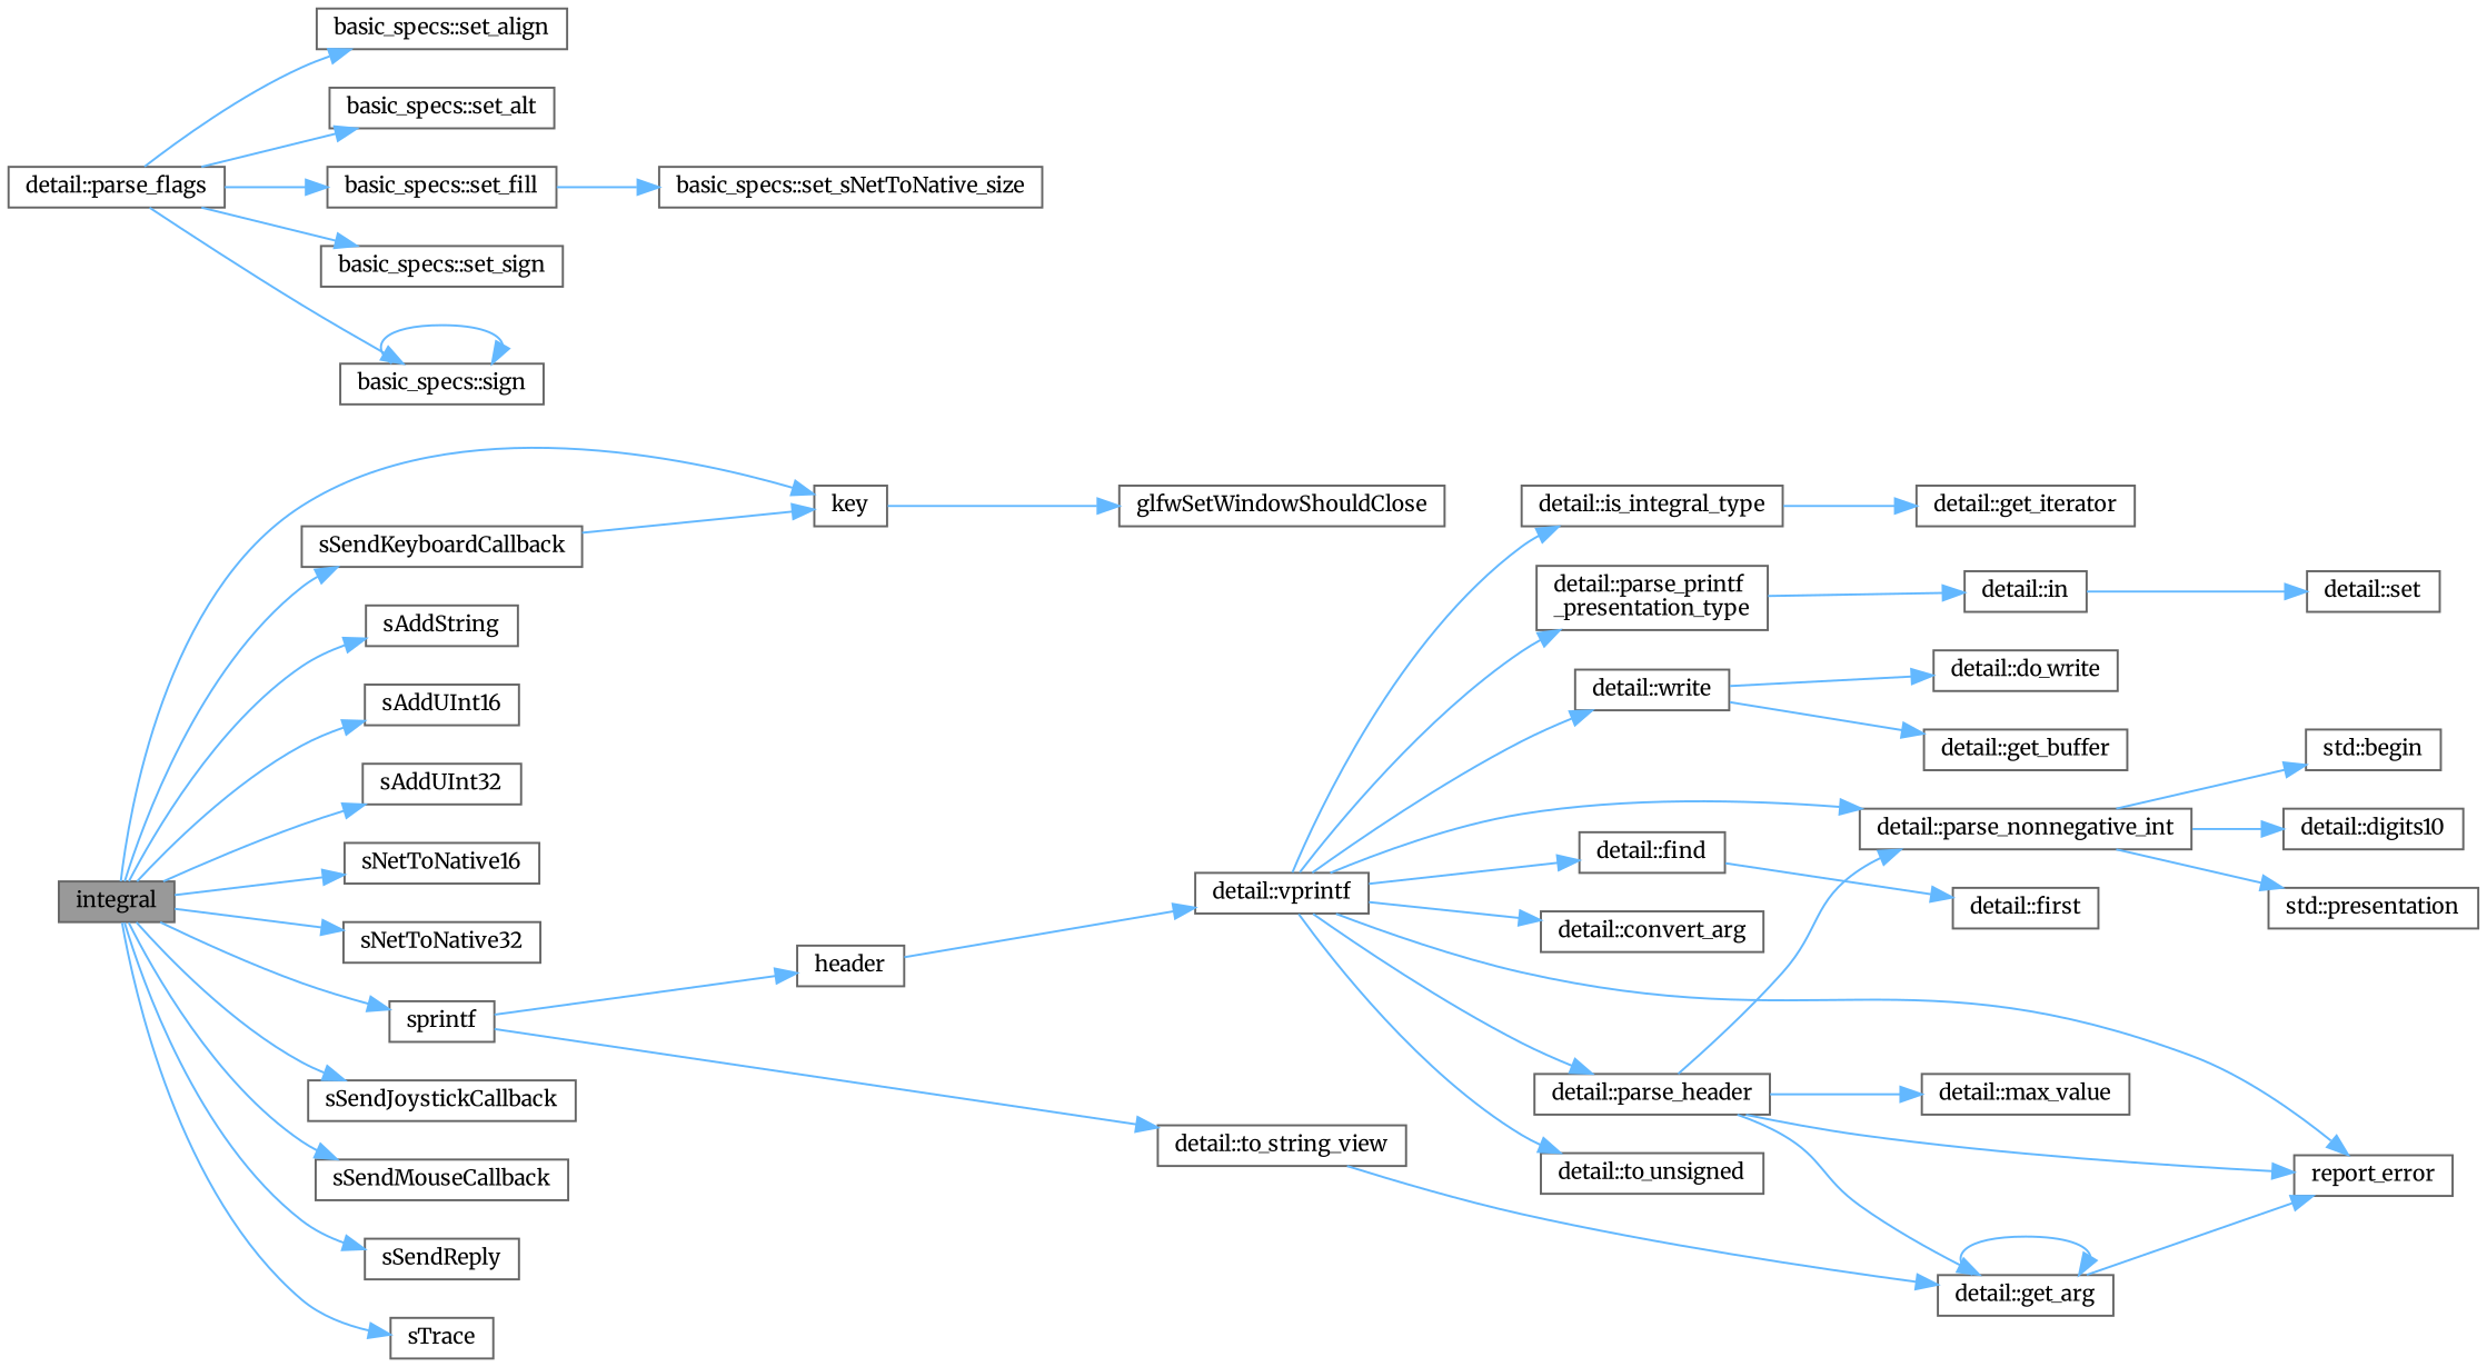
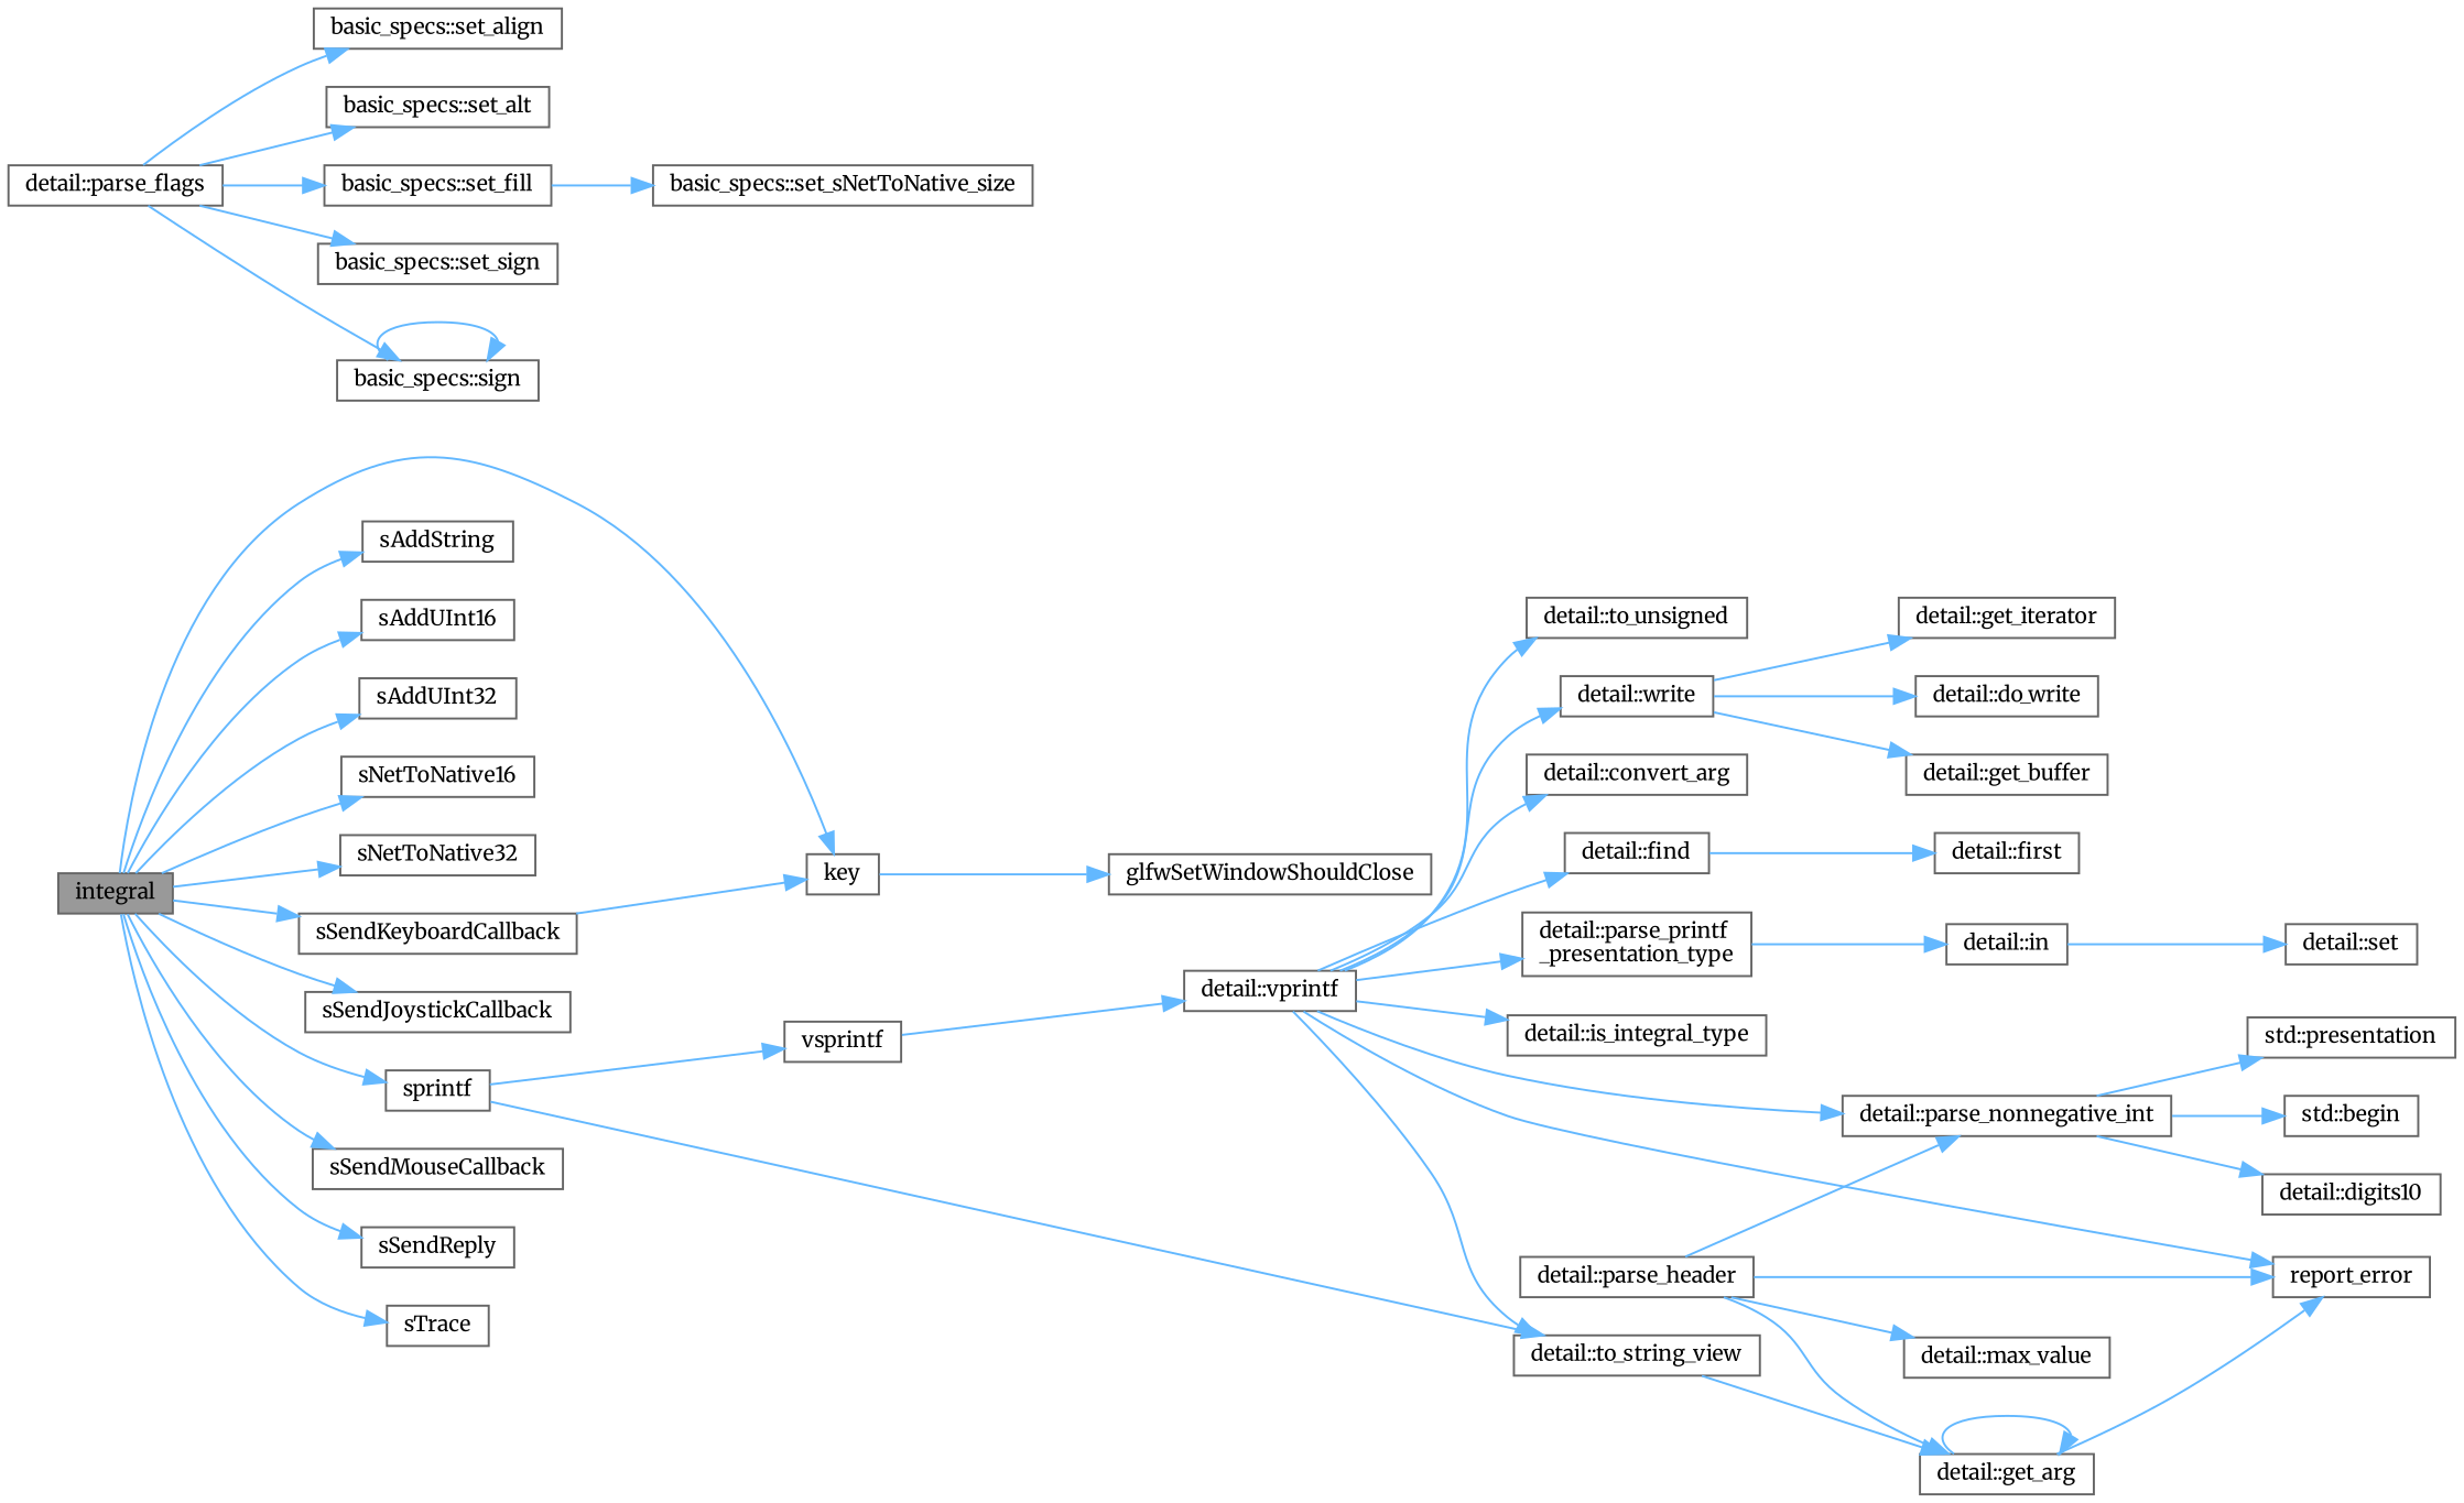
  digraph {
    fontname=Merriweather
    rankdir=LR
    node [color=grey40 fillcolor=white fontname=Merriweather fontsize=10 shape=box style=filled]
    edge [color=steelblue1 fontname=Merriweather fontsize=10 labelfontname=Helvetica labelfontsize=10 style=solid]
    n1 [color=gray40 fillcolor=grey60 fontcolor=black height=0.2 label=integral width=0.4]
    n2 [height=0.2 label=key width=0.4]
    n3 [height=0.2 label=sAddString width=0.4]
    n4 [height=0.2 label=sAddUInt16 width=0.4]
    n5 [height=0.2 label=sAddUInt32 width=0.4]
    n6 [height=0.2 label=sNetToNative16 width=0.4]
    n7 [height=0.2 label=sNetToNative32 width=0.4]
    n8 [height=0.2 label=sprintf width=0.4]
    n9 [height=0.2 label=sSendJoystickCallback width=0.4]
    n10 [height=0.2 label=sSendKeyboardCallback width=0.4]
    n11 [height=0.2 label=sSendMouseCallback width=0.4]
    n12 [height=0.2 label=sSendReply width=0.4]
    n13 [height=0.2 label=sTrace width=0.4]
    n14 [height=0.2 label=glfwSetWindowShouldClose width=0.4]
    n15 [height=0.2 label="detail::to_string_view" width=0.4]
-   n16 [height=0.2 label=header width=0.4]
+   n16 [height=0.2 label=vsprintf width=0.4]
    n17 [height=0.2 label="detail::get_arg" width=0.4]
    n18 [height=0.2 label="detail::vprintf" width=0.4]
    n19 [height=0.2 label="detail::convert_arg" width=0.4]
    n20 [height=0.2 label="detail::find" width=0.4]
    n21 [height=0.2 label=report_error width=0.4]
    n22 [height=0.2 label="detail::is_integral_type" width=0.4]
    n23 [height=0.2 label="detail::parse_header" width=0.4]
    n24 [height=0.2 label="detail::parse_nonnegative_int" width=0.4]
    n25 [height=0.2 label="detail::parse_printf\l_presentation_type" width=0.4]
    n26 [height=0.2 label="detail::to_unsigned" width=0.4]
    n27 [height=0.2 label="detail::write" width=0.4]
    n28 [height=0.2 label="detail::first" width=0.4]
    n29 [height=0.2 label="detail::max_value" width=0.4]
    n30 [height=0.2 label="std::begin" width=0.4]
    n31 [height=0.2 label="detail::digits10" width=0.4]
    n32 [height=0.2 label="std::presentation" width=0.4]
    n33 [height=0.2 label="detail::in" width=0.4]
    n34 [height=0.2 label="detail::do_write" width=0.4]
    n35 [height=0.2 label="detail::get_buffer" width=0.4]
    n36 [height=0.2 label="detail::get_iterator" width=0.4]
    n37 [height=0.2 label="detail::parse_flags" width=0.4]
    n38 [height=0.2 label="basic_specs::set_align" width=0.4]
    n39 [height=0.2 label="basic_specs::set_alt" width=0.4]
    n40 [height=0.2 label="basic_specs::set_fill" width=0.4]
    n41 [height=0.2 label="basic_specs::set_sign" width=0.4]
    n42 [height=0.2 label="basic_specs::sign" width=0.4]
    n43 [height=0.2 label="basic_specs::set_sNetToNative_size" width=0.4]
    n44 [height=0.2 label="detail::set" width=0.4]
    n1 -> n2
    n1 -> n3
    n1 -> n4
    n1 -> n5
    n1 -> n6
    n1 -> n7
    n1 -> n8
    n1 -> n9
    n1 -> n10
    n1 -> n11
    n1 -> n12
    n1 -> n13
    n2 -> n14
    n8 -> n15
    n8 -> n16
    n10 -> n2
    n15 -> n17
    n16 -> n18
    n17 -> n17
    n17 -> n21
    n18 -> n19
    n18 -> n20
    n18 -> n21
    n18 -> n22
-   n18 -> n23
+   n18 -> n15
    n18 -> n24
    n18 -> n25
    n18 -> n26
    n18 -> n27
    n20 -> n28
    n23 -> n17
    n23 -> n21
    n23 -> n24
    n23 -> n29
    n24 -> n30
    n24 -> n31
    n24 -> n32
    n25 -> n33
    n27 -> n34
    n27 -> n35
-   n22 -> n36
+   n27 -> n36
    n33 -> n44
    n37 -> n38
    n37 -> n39
    n37 -> n40
    n37 -> n41
    n37 -> n42
    n40 -> n43
    n42 -> n42
  }
